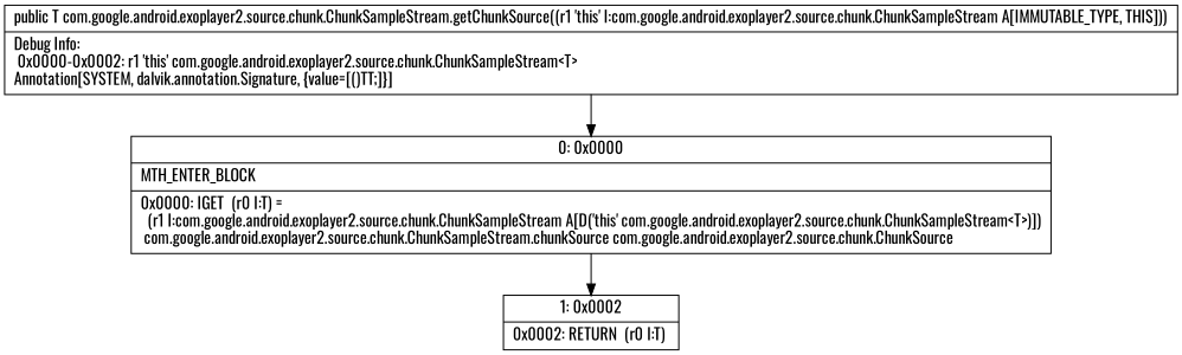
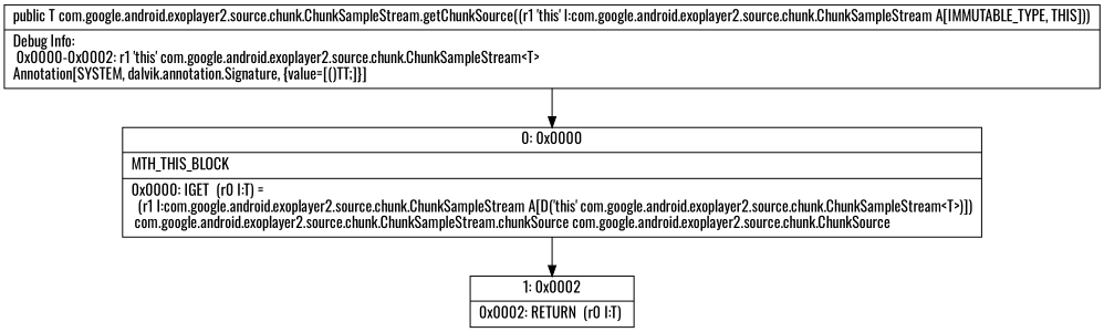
  digraph {
    fontname=Oswald
    node [shape=record fontname=Oswald]
    edge [fontname=Oswald]
-   n1 [label="{0\:\ 0x0000|MTH_ENTER_BLOCK\l|0x0000: IGET  (r0 I:T) = \l  (r1 I:com.google.android.exoplayer2.source.chunk.ChunkSampleStream A[D('this' com.google.android.exoplayer2.source.chunk.ChunkSampleStream\<T\>)])\l com.google.android.exoplayer2.source.chunk.ChunkSampleStream.chunkSource com.google.android.exoplayer2.source.chunk.ChunkSource \l}"]
+   n1 [label="{0\:\ 0x0000|MTH_THIS_BLOCK\l|0x0000: IGET  (r0 I:T) = \l  (r1 I:com.google.android.exoplayer2.source.chunk.ChunkSampleStream A[D('this' com.google.android.exoplayer2.source.chunk.ChunkSampleStream\<T\>)])\l com.google.android.exoplayer2.source.chunk.ChunkSampleStream.chunkSource com.google.android.exoplayer2.source.chunk.ChunkSource \l}"]
    n2 [label="{1\:\ 0x0002|0x0002: RETURN  (r0 I:T) \l}"]
    n3 [label="{public T com.google.android.exoplayer2.source.chunk.ChunkSampleStream.getChunkSource((r1 'this' I:com.google.android.exoplayer2.source.chunk.ChunkSampleStream A[IMMUTABLE_TYPE, THIS]))  | Debug Info:\l  0x0000\-0x0002: r1 'this' com.google.android.exoplayer2.source.chunk.ChunkSampleStream\<T\>\lAnnotation[SYSTEM, dalvik.annotation.Signature, \{value=[()TT;]\}]\l}"]
    n1 -> n2
    n3 -> n1
  }
